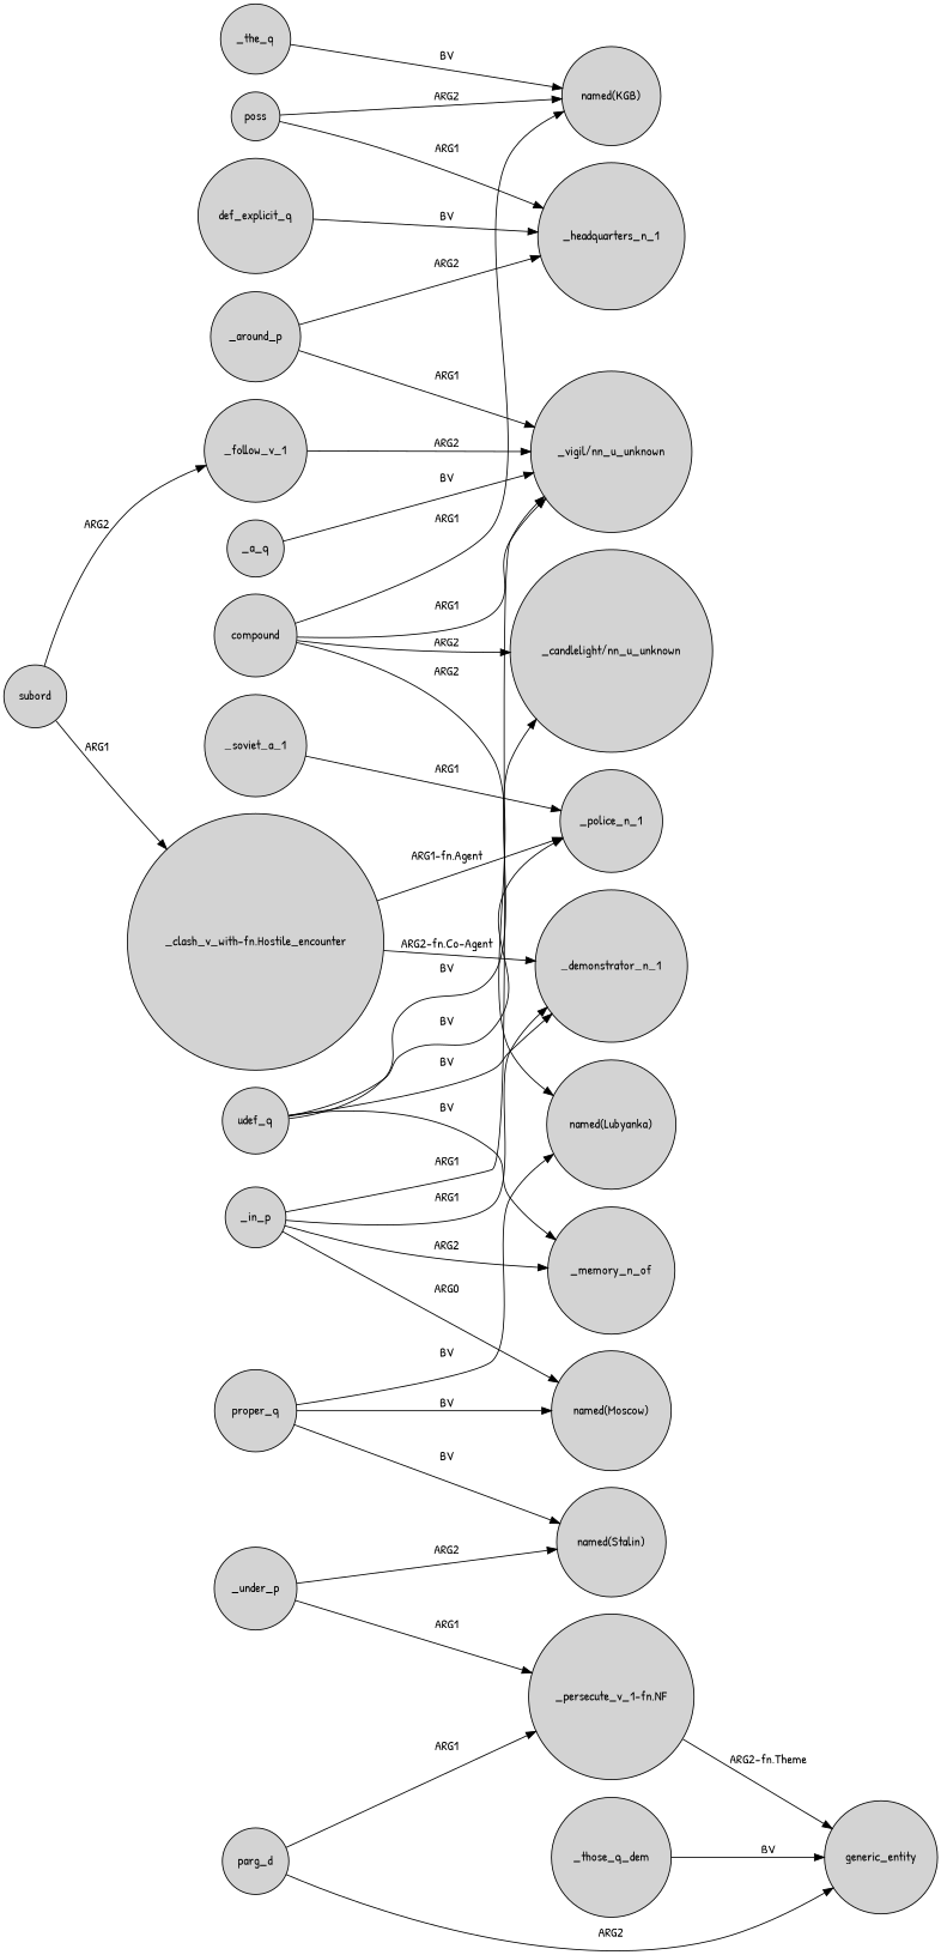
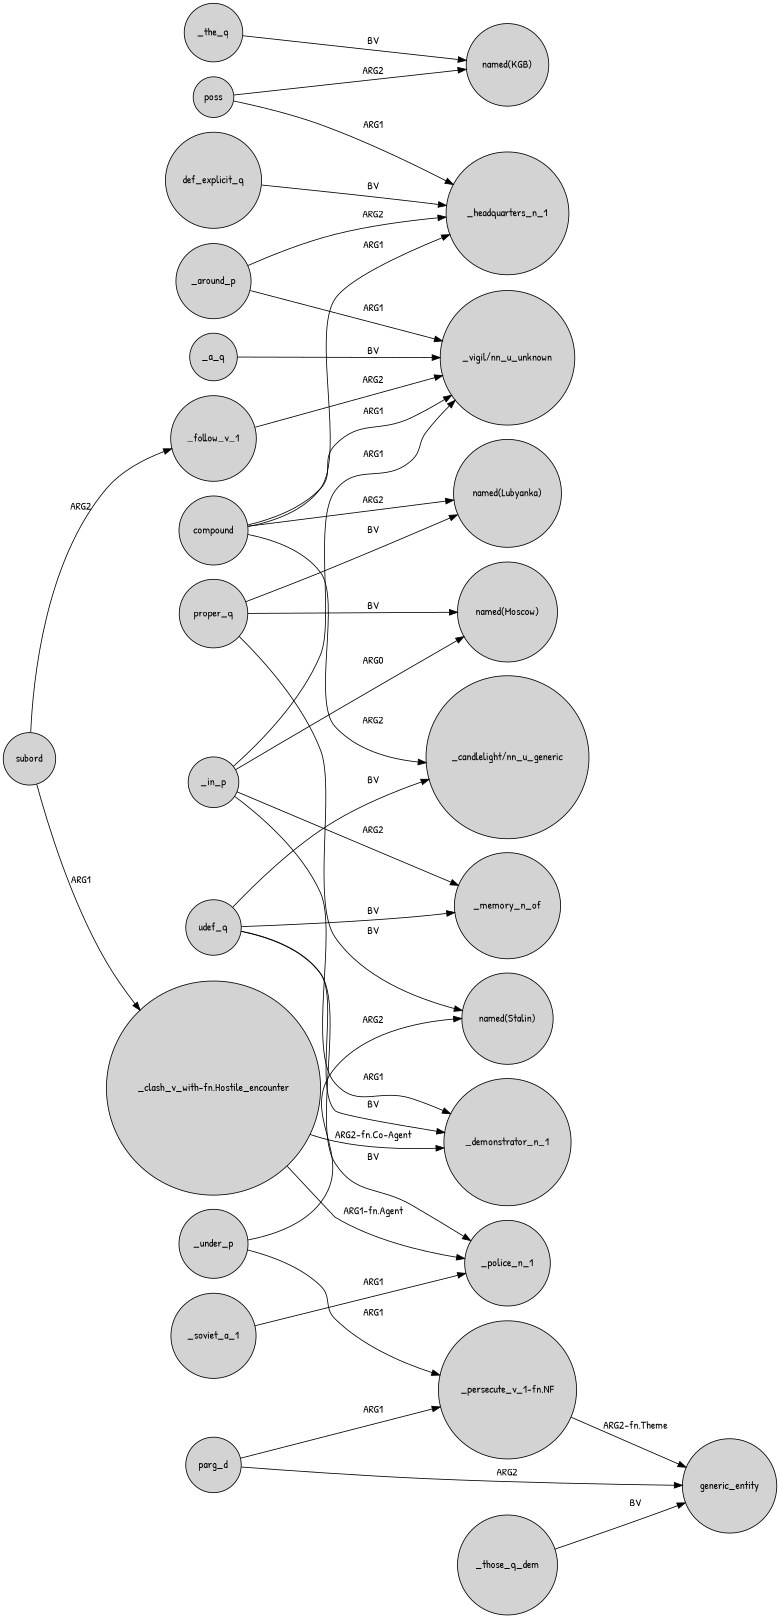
  digraph {
    fontname="Patrick Hand"
    rankdir=LR
    node [fontname="Patrick Hand" shape=circle style=filled]
    edge [fontname="Patrick Hand"]
    _the_q
    "named(KGB)"
    poss
    _headquarters_n_1
    proper_q
    "named(Moscow)"
    "named(Lubyanka)"
    "named(Stalin)"
    _follow_v_1
    "_vigil/nn_u_unknown"
    subord
    "_clash_v_with-fn.Hostile_encounter"
    _police_n_1
    _demonstrator_n_1
    parg_d
    generic_entity
    "_persecute_v_1-fn.NF"
    _soviet_a_1
    _in_p
    _memory_n_of
    compound
-   "_candlelight/nn_u_unknown"
+   "_candlelight/nn_u_unknown" [label="_candlelight/nn_u_generic"]
    udef_q
    _around_p
    _under_p
    _a_q
    def_explicit_q
    _those_q_dem
    _the_q -> "named(KGB)" [label=BV]
    poss -> "named(KGB)" [label=ARG2]
    poss -> _headquarters_n_1 [label=ARG1]
    proper_q -> "named(Moscow)" [label=BV]
    proper_q -> "named(Lubyanka)" [label=BV]
    proper_q -> "named(Stalin)" [label=BV]
    _follow_v_1 -> "_vigil/nn_u_unknown" [label=ARG2]
    subord -> _follow_v_1 [label=ARG2]
    subord -> "_clash_v_with-fn.Hostile_encounter" [label=ARG1]
    "_clash_v_with-fn.Hostile_encounter" -> _police_n_1 [label="ARG1-fn.Agent"]
    "_clash_v_with-fn.Hostile_encounter" -> _demonstrator_n_1 [label="ARG2-fn.Co-Agent"]
    parg_d -> generic_entity [label=ARG2]
    parg_d -> "_persecute_v_1-fn.NF" [label=ARG1]
    "_persecute_v_1-fn.NF" -> generic_entity [label="ARG2-fn.Theme"]
    _soviet_a_1 -> _police_n_1 [label=ARG1]
    _in_p -> "named(Moscow)" [label=ARG0]
    _in_p -> "_vigil/nn_u_unknown" [label=ARG1]
    _in_p -> _demonstrator_n_1 [label=ARG1]
    _in_p -> _memory_n_of [label=ARG2]
-   compound -> "named(KGB)" [label=ARG1]
+   compound -> _headquarters_n_1 [label=ARG1]
    compound -> "named(Lubyanka)" [label=ARG2]
    compound -> "_vigil/nn_u_unknown" [label=ARG1]
    compound -> "_candlelight/nn_u_unknown" [label=ARG2]
    udef_q -> _police_n_1 [label=BV]
    udef_q -> _demonstrator_n_1 [label=BV]
    udef_q -> _memory_n_of [label=BV]
    udef_q -> "_candlelight/nn_u_unknown" [label=BV]
    _around_p -> _headquarters_n_1 [label=ARG2]
    _around_p -> "_vigil/nn_u_unknown" [label=ARG1]
    _under_p -> "named(Stalin)" [label=ARG2]
    _under_p -> "_persecute_v_1-fn.NF" [label=ARG1]
    _a_q -> "_vigil/nn_u_unknown" [label=BV]
    def_explicit_q -> _headquarters_n_1 [label=BV]
    _those_q_dem -> generic_entity [label=BV]
  }
